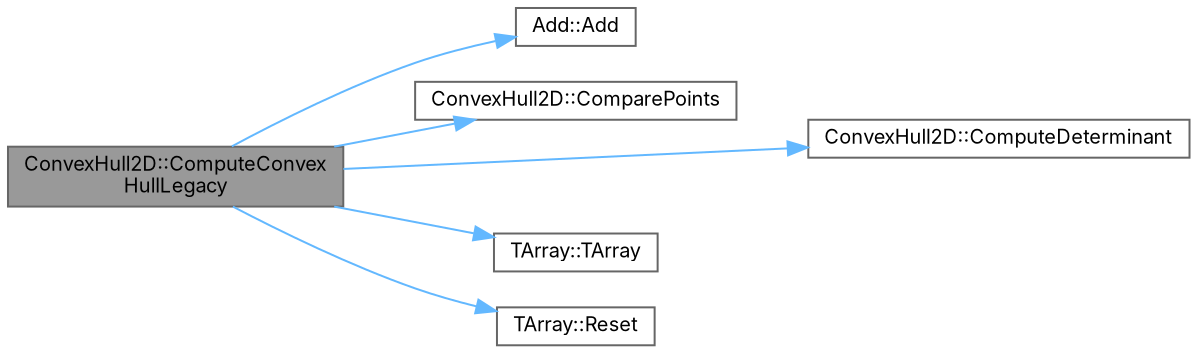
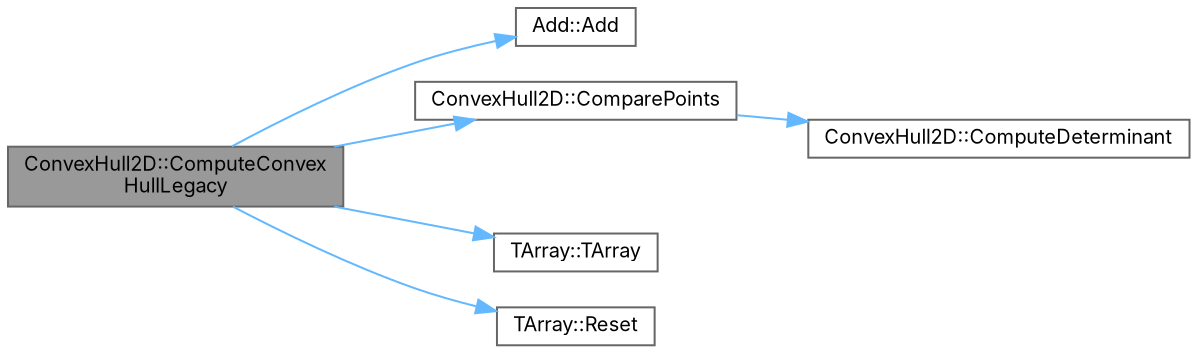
  digraph {
    fontname=Inter
    rankdir=LR
    node [color=grey40 fillcolor=white fontname=Inter fontsize=10 shape=box style=filled]
    edge [color=steelblue1 fontname=Inter fontsize=10 labelfontname=Helvetica labelfontsize=10 style=solid]
    n1 [color=gray40 fillcolor=grey60 fontcolor=black height=0.2 label="ConvexHull2D::ComputeConvex\lHullLegacy" width=0.4]
    n2 [height=0.2 label="Add::Add" width=0.4]
    n3 [height=0.2 label="ConvexHull2D::ComparePoints" width=0.4]
    n4 [height=0.2 label="ConvexHull2D::ComputeDeterminant" width=0.4]
    n5 [height=0.2 label="TArray::TArray" width=0.4]
    n6 [height=0.2 label="TArray::Reset" width=0.4]
    n1 -> n2
    n1 -> n3
-   n1 -> n4
+   n3 -> n4
    n1 -> n5
    n1 -> n6
  }
